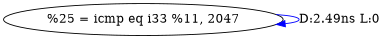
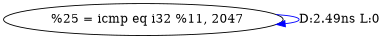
  digraph {
-   n1 [label="%25 = icmp eq i33 %11, 2047"]
+   n1 [label="  %25 = icmp eq i32 %11, 2047"]
    n1 -> n1 [color=blue label="D:2.49ns L:0"]
  }
